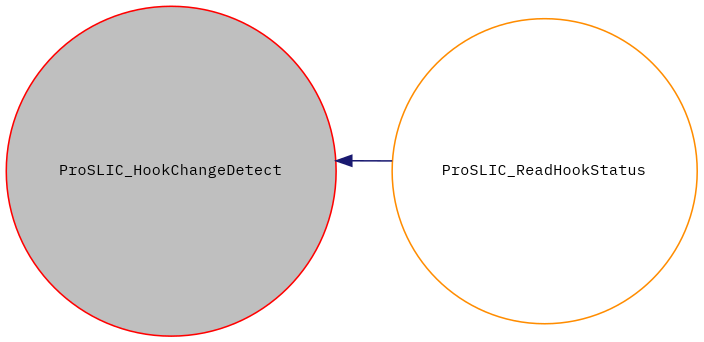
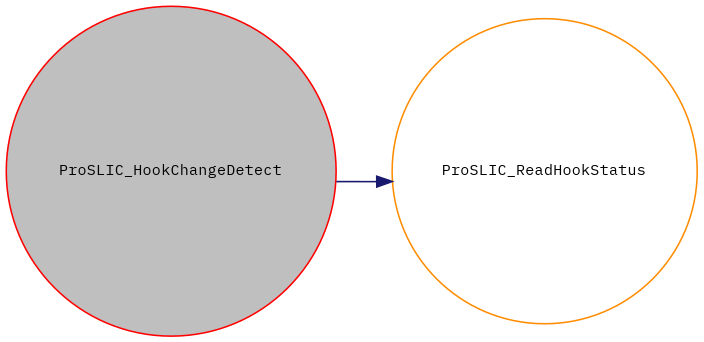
  digraph {
    rankdir=LR
    fontname="IBM Plex Mono"
    node [fontname="IBM Plex Mono" fontsize=10 shape=circle style=filled]
    n1 [color=red fillcolor=grey75 fontcolor=black height=0.2 label=ProSLIC_HookChangeDetect width=0.4]
    n2 [color=darkorange fillcolor=white height=0.2 label=ProSLIC_ReadHookStatus width=0.4]
-   n2 -> n1 [color=midnightblue fontname="IBM Plex Mono" fontsize=10 labelfontname=Helvetica labelfontsize=10 style=solid arrowhead=normal]
+   n1 -> n2 [color=midnightblue fontname="IBM Plex Mono" fontsize=10 labelfontname=Helvetica labelfontsize=10 style=solid arrowhead=normal]
  }
